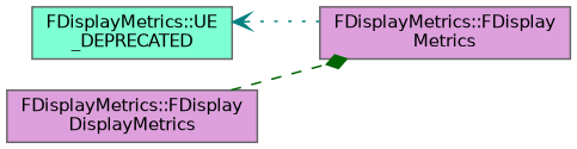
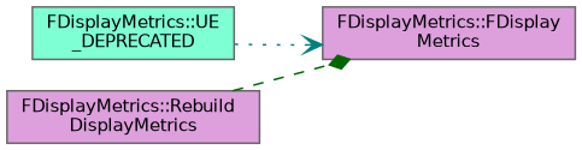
  digraph {
    rankdir=LR
    node [color=grey40 fillcolor=plum fontname=Helvetica fontsize=10 shape=box style=filled]
    edge [fontname=Helvetica fontsize=10 labelfontname=Helvetica labelfontsize=10]
    n1 [color=gray40 fillcolor=aquamarine fontcolor=black height=0.2 label="FDisplayMetrics::UE\l_DEPRECATED" width=0.4]
    n2 [height=0.2 label="FDisplayMetrics::FDisplay\lMetrics" width=0.4]
-   n3 [height=0.2 label="FDisplayMetrics::FDisplay\lDisplayMetrics" width=0.4]
-   n2 -> n1 [arrowhead=vee color=teal style=dotted]
+   n3 [height=0.2 label="FDisplayMetrics::Rebuild\lDisplayMetrics" width=0.4]
+   n1 -> n2 [arrowhead=vee color=teal style=dotted]
    n3 -> n2 [arrowhead=diamond color=darkgreen style=dashed]
  }
